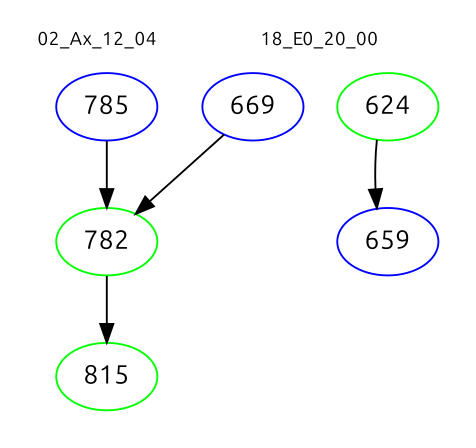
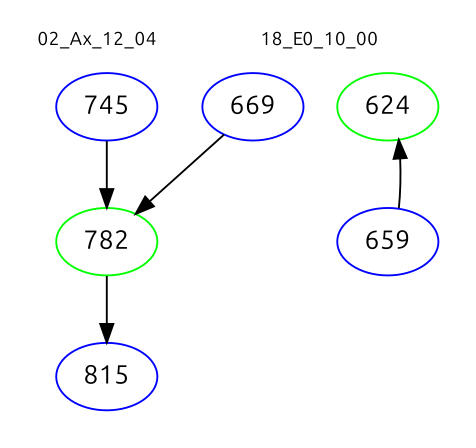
  digraph {
    fontname=Ubuntu
    node [color=blue fontname=Ubuntu]
    edge [color=black fontname=Ubuntu]
-   n1 [label=785]
+   n1 [label=745]
    n2 [color=green label=782]
-   n3 [color=green label=815]
+   n3 [label=815]
    n4 [label=669]
    n5 [color=green label=624]
    n6 [label=659]
    subgraph cluster_1 {
      color=white
      fontsize=10
      label="02_Ax_12_04"
      n1
      n2
      n3
    }
    subgraph cluster_2 {
      color=white
      fontsize=10
-     label="18_E0_20_00"
+     label="18_E0_10_00"
      n4
      n5
      n6
    }
    n1 -> n2
    n2 -> n3
    n4 -> n2
-   n5 -> n6
+   n6 -> n5
  }
